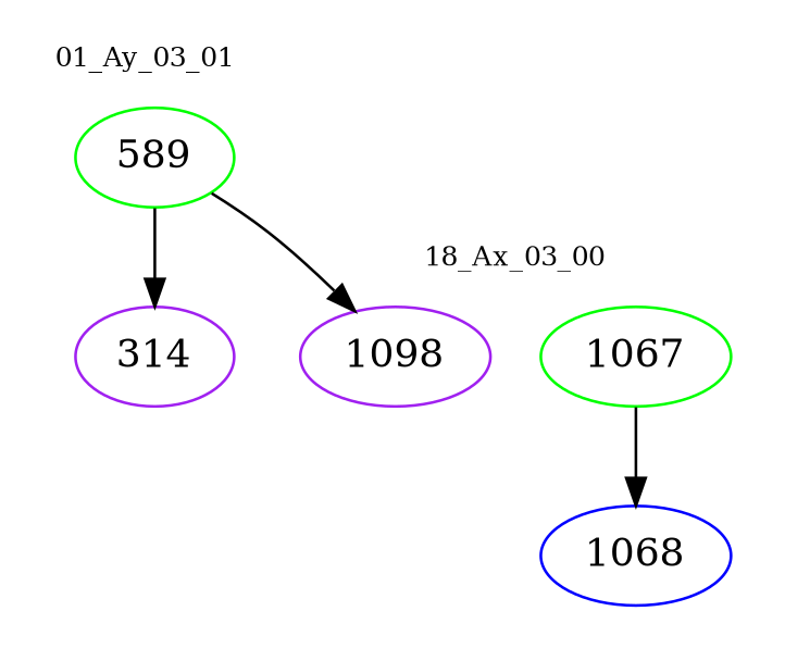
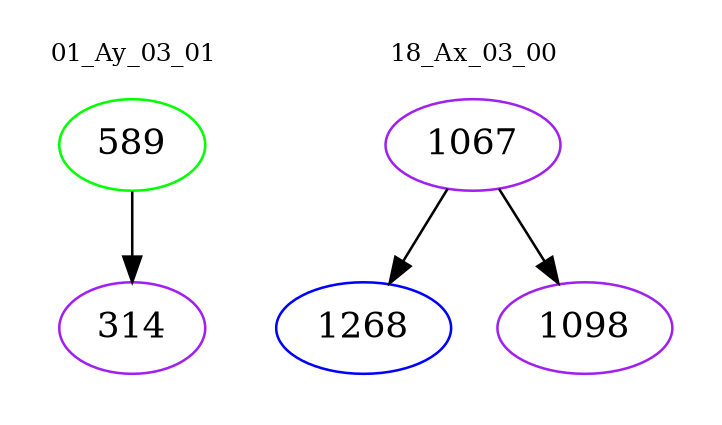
  digraph {
    node [color=green]
    edge [color=black]
    n1 [label=589]
    n2 [color=purple label=314]
-   n3 [label=1067]
-   n4 [color=blue label=1068]
+   n3 [color=purple label=1067]
+   n4 [color=blue label=1268]
    n5 [color=purple label=1098]
    subgraph cluster_1 {
      color=white
      fontsize=10
      label="01_Ay_03_01"
      n1
      n2
    }
    subgraph cluster_2 {
      color=white
      fontsize=10
      label="18_Ax_03_00"
      n3
      n4
      n5
    }
    n1 -> n2
    n3 -> n4
-   n1 -> n5
+   n3 -> n5
  }
